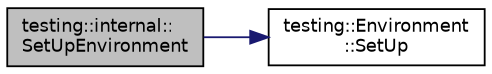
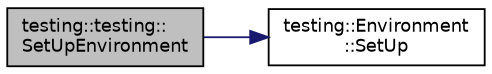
  digraph {
    rankdir=LR
    node [color=black fontname=Helvetica fontsize=10 shape=record]
-   n1 [fillcolor=grey75 fontcolor=black height=0.2 label="testing::internal::\lSetUpEnvironment" style=filled width=0.4]
+   n1 [fillcolor=grey75 fontcolor=black height=0.2 label="testing::testing::\lSetUpEnvironment" style=filled width=0.4]
    n2 [height=0.2 label="testing::Environment\l::SetUp" width=0.4]
    n1 -> n2 [color=midnightblue fontname=Helvetica fontsize=10 labelfontname=Helvetica labelfontsize=10 style=solid]
  }
